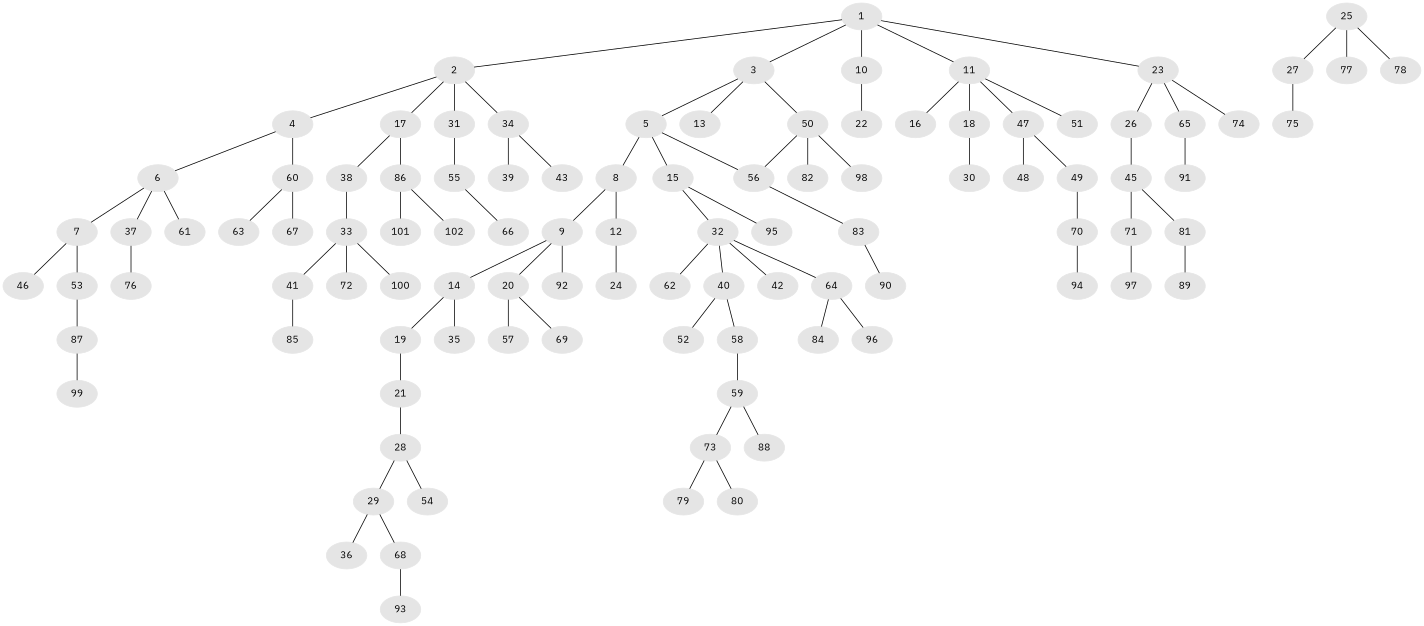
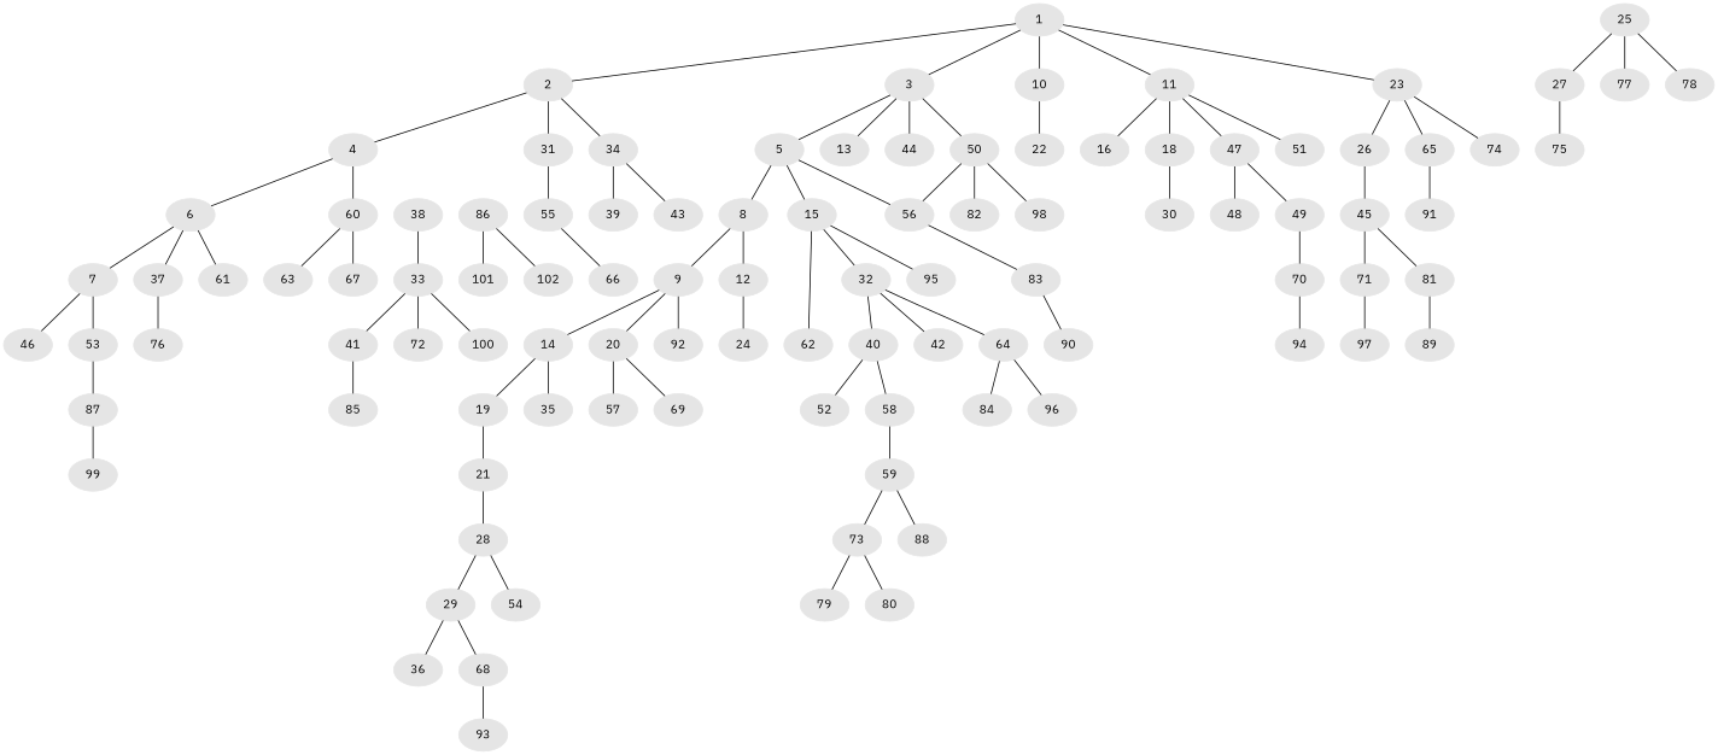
  graph {
    fontname="IBM Plex Sans"
    node [color=gray90 fontname="IBM Plex Sans" style=filled]
    edge [fontname="IBM Plex Sans"]
    1
    2
    3
    10
    11
    23
    4
-   17
    31
    34
    5
    13
+   44
    50
    22
    16
    18
    47
    51
    26
    65
    74
    6
    60
    38
    86
    55
    39
    43
    8
    15
    56
    82
    98
    7
    37
    61
    63
    67
    9
    12
    32
    62
    95
    25
    27
    77
    78
    46
    53
    76
    87
    14
    20
    92
    24
    19
    35
    57
    69
    30
    48
    49
    21
    40
    42
    64
    33
    41
    72
    100
    101
    102
    28
    29
    54
    45
    91
    75
    71
    81
    36
    68
    93
    66
    52
    58
    84
    96
    85
    59
    97
    89
    70
    94
    83
    99
    90
    73
    88
    79
    80
    1 -- 2
    1 -- 3
    1 -- 10
    1 -- 11
    1 -- 23
    2 -- 4
-   2 -- 17
    2 -- 31
    2 -- 34
    3 -- 5
    3 -- 13
+   3 -- 44
    3 -- 50
    10 -- 22
    11 -- 16
    11 -- 18
    11 -- 47
    11 -- 51
    23 -- 26
    23 -- 65
    23 -- 74
    4 -- 6
    4 -- 60
-   17 -- 38
-   17 -- 86
    31 -- 55
    34 -- 39
    34 -- 43
    5 -- 8
    5 -- 15
    5 -- 56
    50 -- 56
    50 -- 82
    50 -- 98
    18 -- 30
    47 -- 48
    47 -- 49
    26 -- 45
    65 -- 91
    6 -- 7
    6 -- 37
    6 -- 61
    60 -- 63
    60 -- 67
    38 -- 33
    86 -- 101
    86 -- 102
    55 -- 66
    8 -- 9
    8 -- 12
    15 -- 32
-   32 -- 62
+   15 -- 62
    15 -- 95
    56 -- 83
    7 -- 46
    7 -- 53
    37 -- 76
    9 -- 14
    9 -- 20
    9 -- 92
    12 -- 24
    32 -- 40
    32 -- 42
    32 -- 64
    25 -- 27
    25 -- 77
    25 -- 78
    27 -- 75
    53 -- 87
    87 -- 99
    14 -- 19
    14 -- 35
    20 -- 57
    20 -- 69
    19 -- 21
    49 -- 70
    21 -- 28
    40 -- 52
    40 -- 58
    64 -- 84
    64 -- 96
    33 -- 41
    33 -- 72
    33 -- 100
    41 -- 85
    28 -- 29
    28 -- 54
    29 -- 36
    29 -- 68
    45 -- 71
    45 -- 81
    71 -- 97
    81 -- 89
    68 -- 93
    58 -- 59
    59 -- 73
    59 -- 88
    70 -- 94
    83 -- 90
    73 -- 79
    73 -- 80
  }
